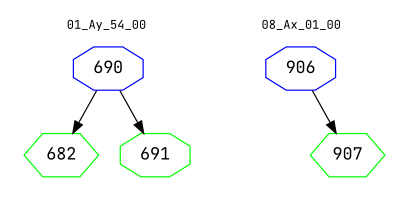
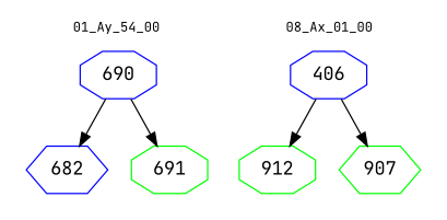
  digraph {
    fontname="JetBrains Mono"
    node [color=green fontname="JetBrains Mono" shape=octagon]
    edge [color=black fontname="JetBrains Mono"]
    n1 [color=blue label=690]
-   n2 [label=682 shape=hexagon]
+   n2 [color=blue label=682 shape=hexagon]
    n3 [label=691]
-   n4 [color=blue label=906]
+   n4 [color=blue label=406]
+   n5 [label=912]
    n6 [label=907 shape=hexagon]
    subgraph cluster_1 {
      color=white
      fontsize=10
      label="01_Ay_54_00"
      n1
      n2
      n3
    }
    subgraph cluster_2 {
      color=white
      fontsize=10
      label="08_Ax_01_00"
      n4
+     n5
      n6
    }
    n1 -> n2
    n1 -> n3
+   n4 -> n5
    n4 -> n6
  }
